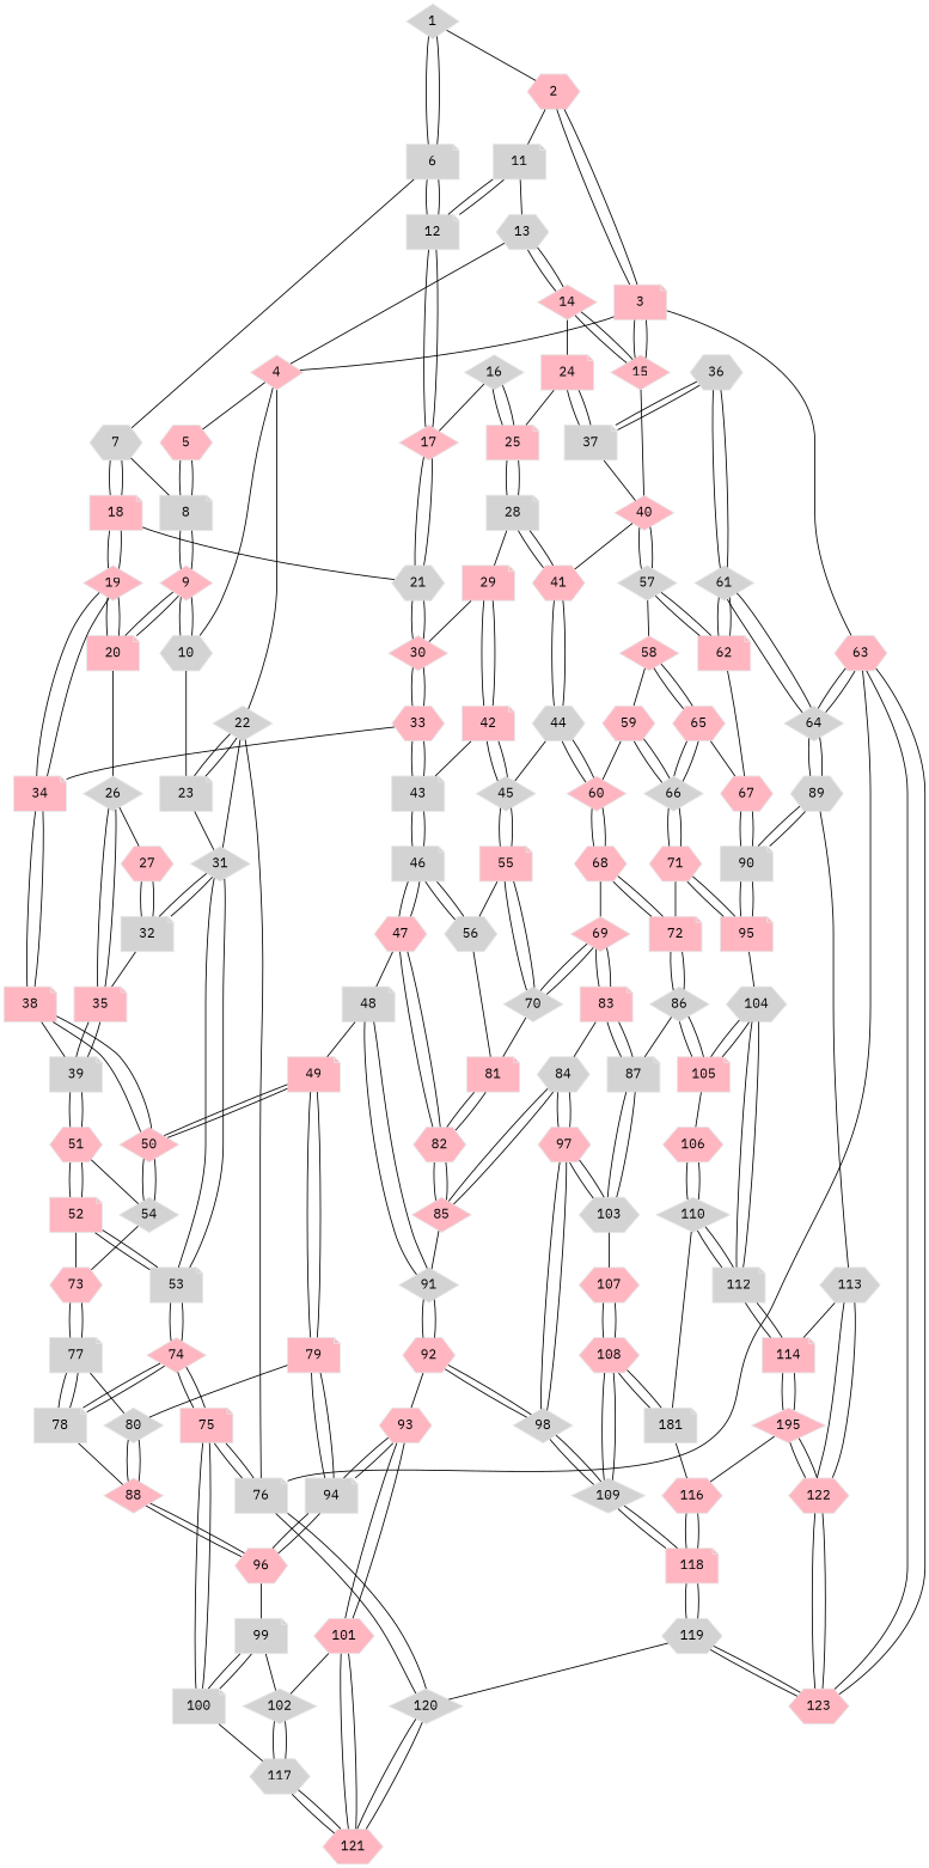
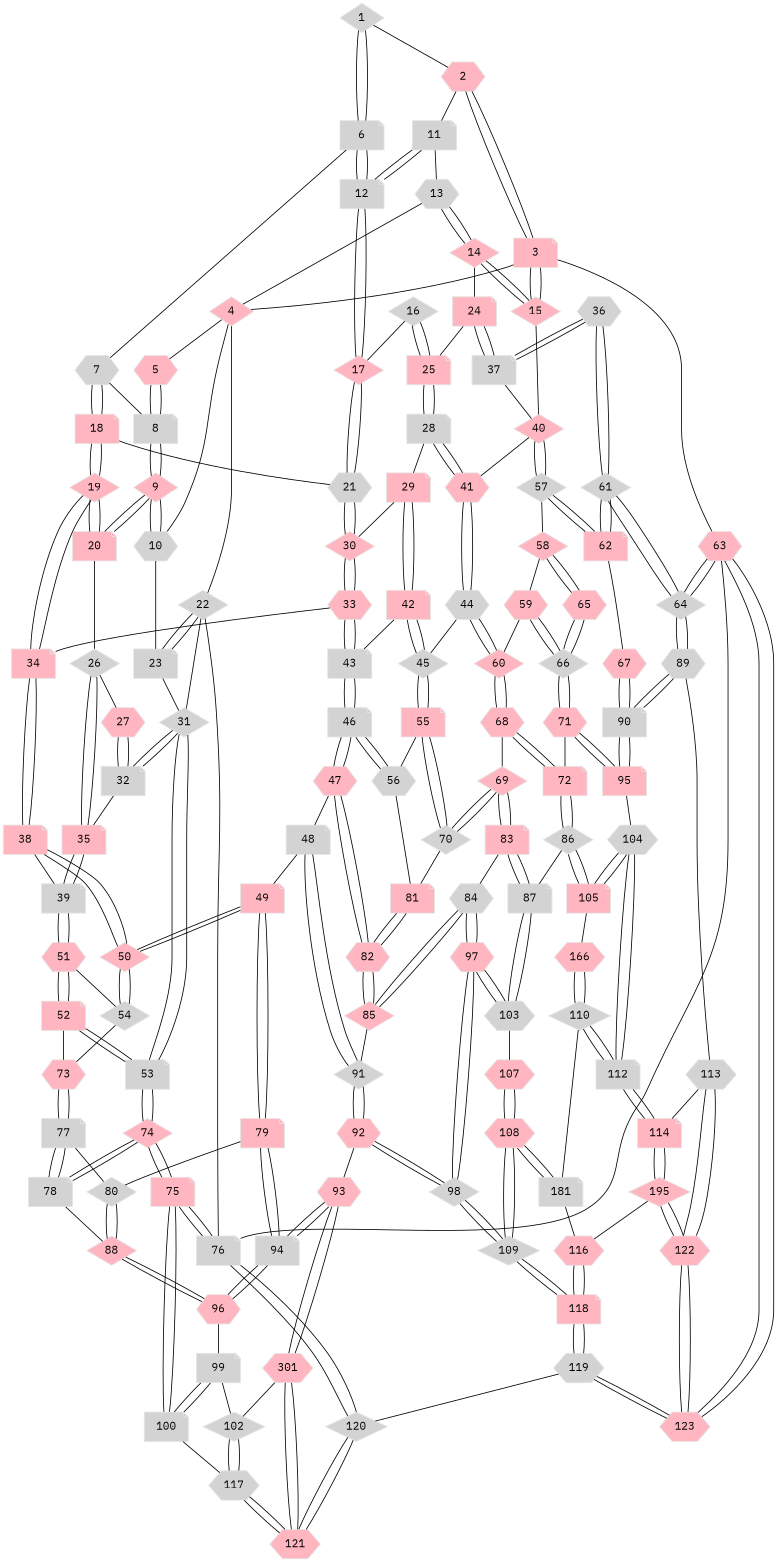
  graph {
    fontname="IBM Plex Mono"
    node [color=gray90 fillcolor=lightpink fontname="IBM Plex Mono" shape=note style=filled]
    edge [fontname="IBM Plex Mono"]
    1 [fillcolor=lightgrey shape=diamond]
    2 [shape=hexagon]
    6 [fillcolor=lightgrey]
    3
    11 [fillcolor=lightgrey]
    7 [fillcolor=lightgrey shape=hexagon]
    12 [fillcolor=lightgrey]
    4 [shape=diamond]
    15 [shape=diamond]
    63 [shape=hexagon]
    13 [fillcolor=lightgrey shape=hexagon]
    5 [shape=hexagon]
    10 [fillcolor=lightgrey shape=hexagon]
    22 [fillcolor=lightgrey shape=diamond]
    40 [shape=diamond]
    76 [fillcolor=lightgrey]
    64 [fillcolor=lightgrey shape=diamond]
    123 [shape=hexagon]
    8 [fillcolor=lightgrey]
    23 [fillcolor=lightgrey]
    31 [fillcolor=lightgrey shape=diamond]
    9 [shape=diamond]
    18
    17 [shape=diamond]
    21 [fillcolor=lightgrey shape=hexagon]
    19 [shape=diamond]
    20
    26 [fillcolor=lightgrey shape=diamond]
    14 [shape=diamond]
    24
    16 [fillcolor=lightgrey shape=diamond]
    25
    37 [fillcolor=lightgrey]
    36 [fillcolor=lightgrey shape=hexagon]
    61 [fillcolor=lightgrey shape=diamond]
    28 [fillcolor=lightgrey]
    30 [shape=diamond]
    34
    38
    27 [shape=hexagon]
    35
    33 [shape=hexagon]
    32 [fillcolor=lightgrey]
    53 [fillcolor=lightgrey]
    120 [fillcolor=lightgrey shape=diamond]
    29
    41 [shape=hexagon]
    39 [fillcolor=lightgrey]
    42
    44 [fillcolor=lightgrey shape=hexagon]
    43 [fillcolor=lightgrey]
    45 [fillcolor=lightgrey shape=diamond]
    74 [shape=diamond]
    46 [fillcolor=lightgrey]
    50 [shape=diamond]
    51 [shape=hexagon]
    62
    57 [fillcolor=lightgrey shape=diamond]
    54 [fillcolor=lightgrey shape=diamond]
    52
    58 [shape=diamond]
    60 [shape=diamond]
    55
    47 [shape=hexagon]
    56 [fillcolor=lightgrey shape=hexagon]
    68 [shape=hexagon]
    70 [fillcolor=lightgrey shape=diamond]
    48 [fillcolor=lightgrey]
    82 [shape=hexagon]
    81
    49
    91 [fillcolor=lightgrey shape=diamond]
    85 [shape=diamond]
    79
    92 [shape=hexagon]
    80 [fillcolor=lightgrey shape=diamond]
    94 [fillcolor=lightgrey]
    73 [shape=hexagon]
    77 [fillcolor=lightgrey]
    75
    78 [fillcolor=lightgrey]
    59 [shape=hexagon]
    65 [shape=hexagon]
    67 [shape=hexagon]
    66 [fillcolor=lightgrey shape=diamond]
    71 [shape=hexagon]
    69 [shape=diamond]
    72
    89 [fillcolor=lightgrey shape=hexagon]
    90 [fillcolor=lightgrey]
    113 [fillcolor=lightgrey shape=hexagon]
    95
    83
    86 [fillcolor=lightgrey shape=diamond]
    84 [fillcolor=lightgrey shape=hexagon]
    87 [fillcolor=lightgrey]
    104 [fillcolor=lightgrey shape=hexagon]
    105
    100 [fillcolor=lightgrey]
    88 [shape=diamond]
    117 [fillcolor=lightgrey shape=hexagon]
    121 [shape=hexagon]
    96 [shape=hexagon]
    97 [shape=hexagon]
    103 [fillcolor=lightgrey shape=hexagon]
    98 [fillcolor=lightgrey shape=diamond]
-   106 [shape=hexagon]
+   106 [shape=hexagon label=166]
    107 [shape=hexagon]
    99 [fillcolor=lightgrey]
    114
    122 [shape=hexagon]
    93 [shape=hexagon]
-   101 [shape=hexagon]
+   101 [shape=hexagon label=301]
    109 [fillcolor=lightgrey shape=diamond]
    102 [fillcolor=lightgrey shape=diamond]
    112 [fillcolor=lightgrey]
    118
    108 [shape=hexagon]
    110 [fillcolor=lightgrey shape=diamond]
    n120 [fillcolor=lightgrey label=181]
    116 [shape=hexagon]
    119 [fillcolor=lightgrey shape=hexagon]
    n123 [label=195 shape=diamond]
    1 -- 2
    1 -- 6
    1 -- 6
    2 -- 3
    2 -- 3
    2 -- 11
    6 -- 7
    6 -- 12
    6 -- 12
    3 -- 4
    3 -- 15
    3 -- 15
    3 -- 63
    11 -- 12
    11 -- 12
    11 -- 13
    7 -- 8
    7 -- 18
    7 -- 18
    12 -- 17
    12 -- 17
    4 -- 5
    4 -- 10
    4 -- 22
    15 -- 40
    63 -- 76
    63 -- 64
    63 -- 64
    63 -- 123
    63 -- 123
    13 -- 4
    13 -- 14
    13 -- 14
    5 -- 8
    5 -- 8
    10 -- 23
    22 -- 76
    22 -- 23
    22 -- 23
    22 -- 31
    40 -- 41
    40 -- 57
    40 -- 57
    76 -- 120
    76 -- 120
    64 -- 89
    64 -- 89
    8 -- 9
    8 -- 9
    23 -- 31
    31 -- 32
    31 -- 32
    31 -- 53
    31 -- 53
    9 -- 10
    9 -- 10
    9 -- 20
    9 -- 20
    18 -- 21
    18 -- 19
    18 -- 19
    17 -- 21
    17 -- 21
    21 -- 30
    21 -- 30
    19 -- 20
    19 -- 20
    19 -- 34
    19 -- 34
    20 -- 26
    26 -- 27
    26 -- 35
    26 -- 35
    14 -- 15
    14 -- 15
    14 -- 24
    24 -- 25
    24 -- 37
    24 -- 37
    16 -- 17
    16 -- 25
    16 -- 25
    25 -- 28
    25 -- 28
    37 -- 40
    36 -- 37
    36 -- 37
    36 -- 61
    36 -- 61
    61 -- 64
    61 -- 64
    61 -- 62
    61 -- 62
    28 -- 29
    28 -- 41
    28 -- 41
    30 -- 33
    30 -- 33
    34 -- 38
    34 -- 38
    38 -- 39
    38 -- 50
    38 -- 50
    27 -- 32
    27 -- 32
    35 -- 39
    35 -- 39
    33 -- 34
    33 -- 43
    33 -- 43
    32 -- 35
    53 -- 74
    53 -- 74
    120 -- 121
    120 -- 121
    29 -- 30
    29 -- 42
    29 -- 42
    41 -- 44
    41 -- 44
    39 -- 51
    39 -- 51
    42 -- 43
    42 -- 45
    42 -- 45
    44 -- 45
    44 -- 60
    44 -- 60
    43 -- 46
    43 -- 46
    45 -- 55
    45 -- 55
    74 -- 75
    74 -- 75
    74 -- 78
    74 -- 78
    46 -- 47
    46 -- 47
    46 -- 56
    46 -- 56
    50 -- 54
    50 -- 54
    51 -- 54
    51 -- 52
    51 -- 52
    62 -- 67
    57 -- 62
    57 -- 62
    57 -- 58
    54 -- 73
    52 -- 53
    52 -- 53
    52 -- 73
    58 -- 59
    58 -- 65
    58 -- 65
    60 -- 68
    60 -- 68
    55 -- 56
    55 -- 70
    55 -- 70
    47 -- 48
    47 -- 82
    47 -- 82
    56 -- 81
    68 -- 69
    68 -- 72
    68 -- 72
    70 -- 81
    48 -- 49
    48 -- 91
    48 -- 91
    82 -- 85
    82 -- 85
    81 -- 82
    81 -- 82
    49 -- 50
    49 -- 50
    49 -- 79
    49 -- 79
    91 -- 92
    91 -- 92
    85 -- 91
    79 -- 80
    79 -- 94
    79 -- 94
    92 -- 98
    92 -- 98
    92 -- 93
    80 -- 88
    80 -- 88
    94 -- 96
    94 -- 96
    73 -- 77
    73 -- 77
    77 -- 80
    77 -- 78
    77 -- 78
    75 -- 76
    75 -- 76
    75 -- 100
    75 -- 100
    78 -- 88
    59 -- 60
    59 -- 66
    59 -- 66
-   65 -- 67
    65 -- 66
    65 -- 66
    67 -- 90
    67 -- 90
    66 -- 71
    66 -- 71
    71 -- 72
    71 -- 95
    71 -- 95
    69 -- 70
    69 -- 70
    69 -- 83
    69 -- 83
    72 -- 86
    72 -- 86
    89 -- 90
    89 -- 90
    89 -- 113
    90 -- 95
    90 -- 95
    113 -- 114
    113 -- 122
    113 -- 122
    95 -- 104
    83 -- 84
    83 -- 87
    83 -- 87
    86 -- 87
    86 -- 105
    86 -- 105
    84 -- 85
    84 -- 85
    84 -- 97
    84 -- 97
    87 -- 103
    87 -- 103
    104 -- 105
    104 -- 105
    104 -- 112
    104 -- 112
    105 -- 106
    100 -- 117
    88 -- 96
    88 -- 96
    117 -- 121
    117 -- 121
    96 -- 99
    97 -- 103
    97 -- 103
    97 -- 98
    97 -- 98
    103 -- 107
    98 -- 109
    98 -- 109
    106 -- 110
    106 -- 110
    107 -- 108
    107 -- 108
    99 -- 100
    99 -- 100
    99 -- 102
    114 -- n123
    114 -- n123
    122 -- 123
    122 -- 123
    93 -- 94
    93 -- 94
    93 -- 101
    93 -- 101
    101 -- 121
    101 -- 121
    101 -- 102
    109 -- 118
    109 -- 118
    102 -- 117
    102 -- 117
    112 -- 114
    112 -- 114
    118 -- 119
    118 -- 119
    108 -- 109
    108 -- 109
    108 -- n120
    108 -- n120
    110 -- 112
    110 -- 112
    110 -- n120
    n120 -- 116
    116 -- 118
    116 -- 118
    119 -- 123
    119 -- 123
    119 -- 120
    n123 -- 122
    n123 -- 122
    n123 -- 116
  }
